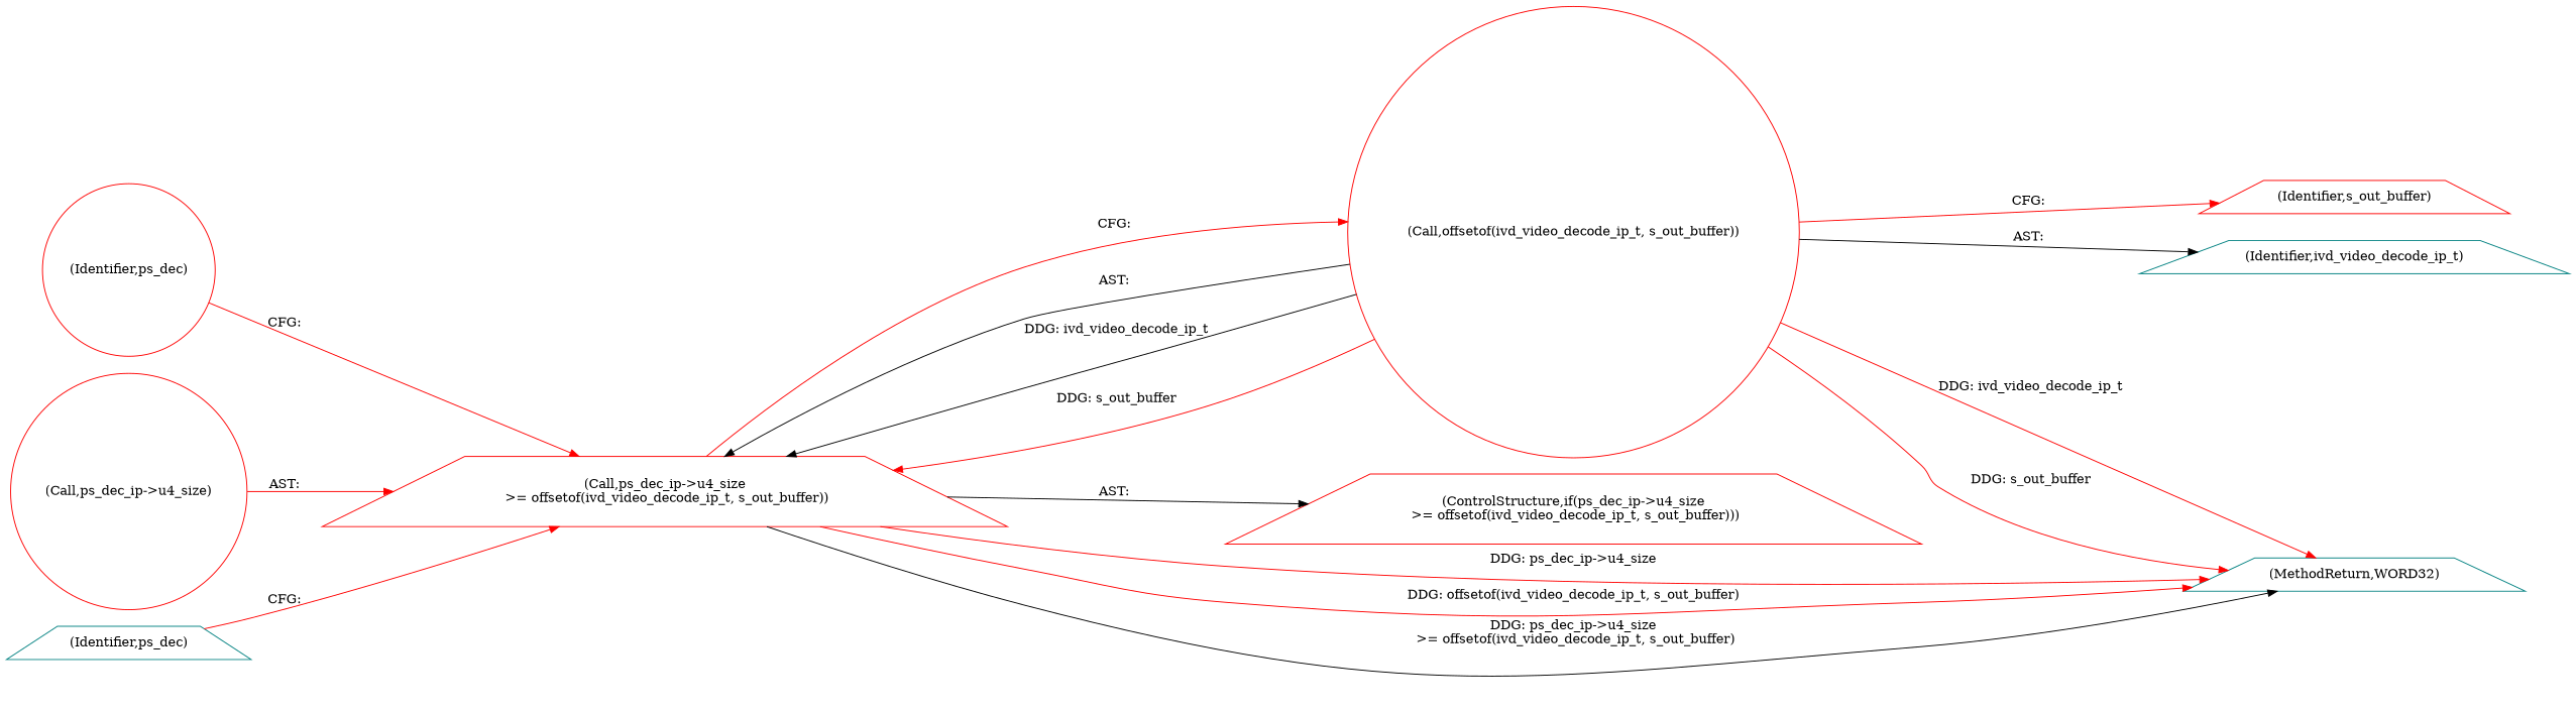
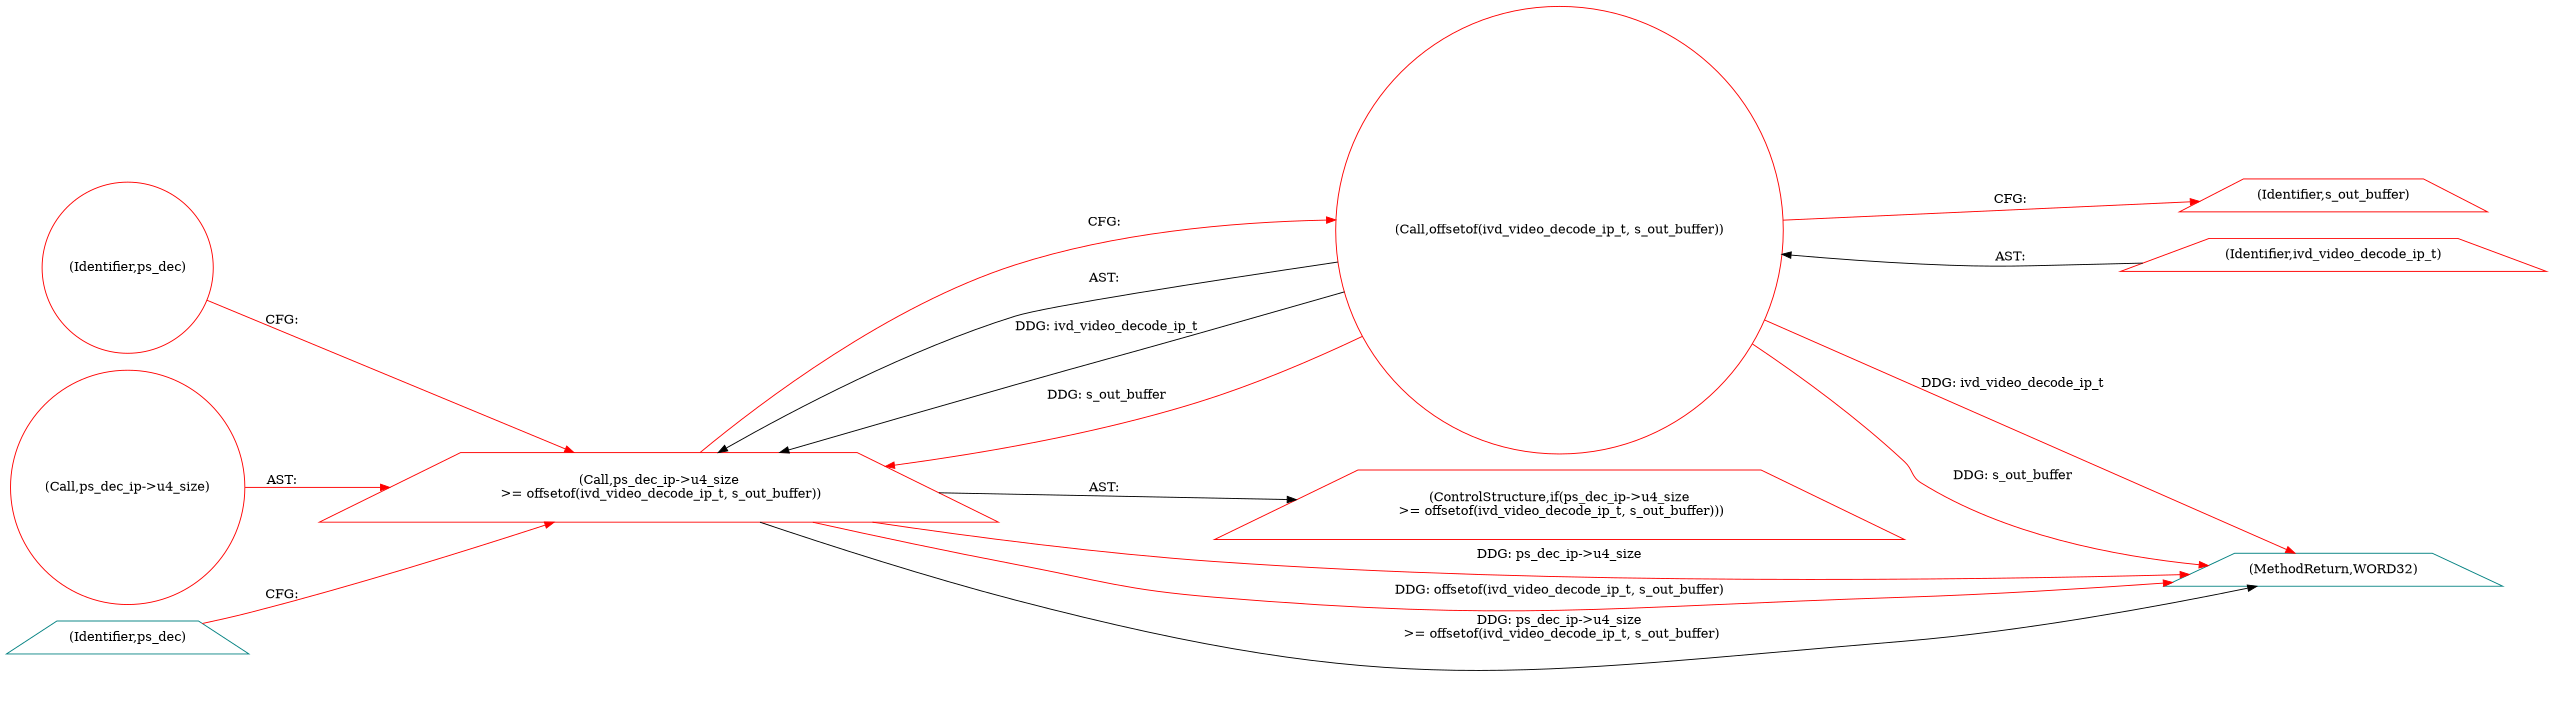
  digraph {
    rankdir=LR
    node [color=red shape=trapezium]
    edge [color=red]
    n1 [label="(Call,ps_dec_ip->u4_size\n >= offsetof(ivd_video_decode_ip_t, s_out_buffer))"]
    n2 [label="(Call,offsetof(ivd_video_decode_ip_t, s_out_buffer))" shape=circle]
    n3 [label="(ControlStructure,if(ps_dec_ip->u4_size\n >= offsetof(ivd_video_decode_ip_t, s_out_buffer)))"]
    n4 [color=teal label="(MethodReturn,WORD32)"]
    n5 [label="(Identifier,s_out_buffer)"]
    n6 [label="(Identifier,ps_dec)" shape=circle]
-   n7 [color=teal label="(Identifier,ivd_video_decode_ip_t)"]
+   n7 [label="(Identifier,ivd_video_decode_ip_t)"]
    n8 [label="(Call,ps_dec_ip->u4_size)" shape=circle]
    n9 [color=teal label="(Identifier,ps_dec)"]
    n1 -> n2 [label="CFG: "]
    n1 -> n3 [color=black label="AST: "]
    n1 -> n4 [label="DDG: ps_dec_ip->u4_size"]
    n1 -> n4 [label="DDG: offsetof(ivd_video_decode_ip_t, s_out_buffer)"]
    n1 -> n4 [color=black label="DDG: ps_dec_ip->u4_size\n >= offsetof(ivd_video_decode_ip_t, s_out_buffer)"]
    n2 -> n1 [color=black label="AST: "]
    n2 -> n1 [color=black label="DDG: ivd_video_decode_ip_t"]
    n2 -> n1 [label="DDG: s_out_buffer"]
    n2 -> n4 [label="DDG: ivd_video_decode_ip_t"]
    n2 -> n4 [label="DDG: s_out_buffer"]
    n2 -> n5 [label="CFG: "]
    n6 -> n1 [label="CFG: "]
-   n2 -> n7 [color=black label="AST: "]
+   n7 -> n2 [color=black label="AST: "]
    n8 -> n1 [label="AST: "]
    n9 -> n1 [label="CFG: "]
  }
